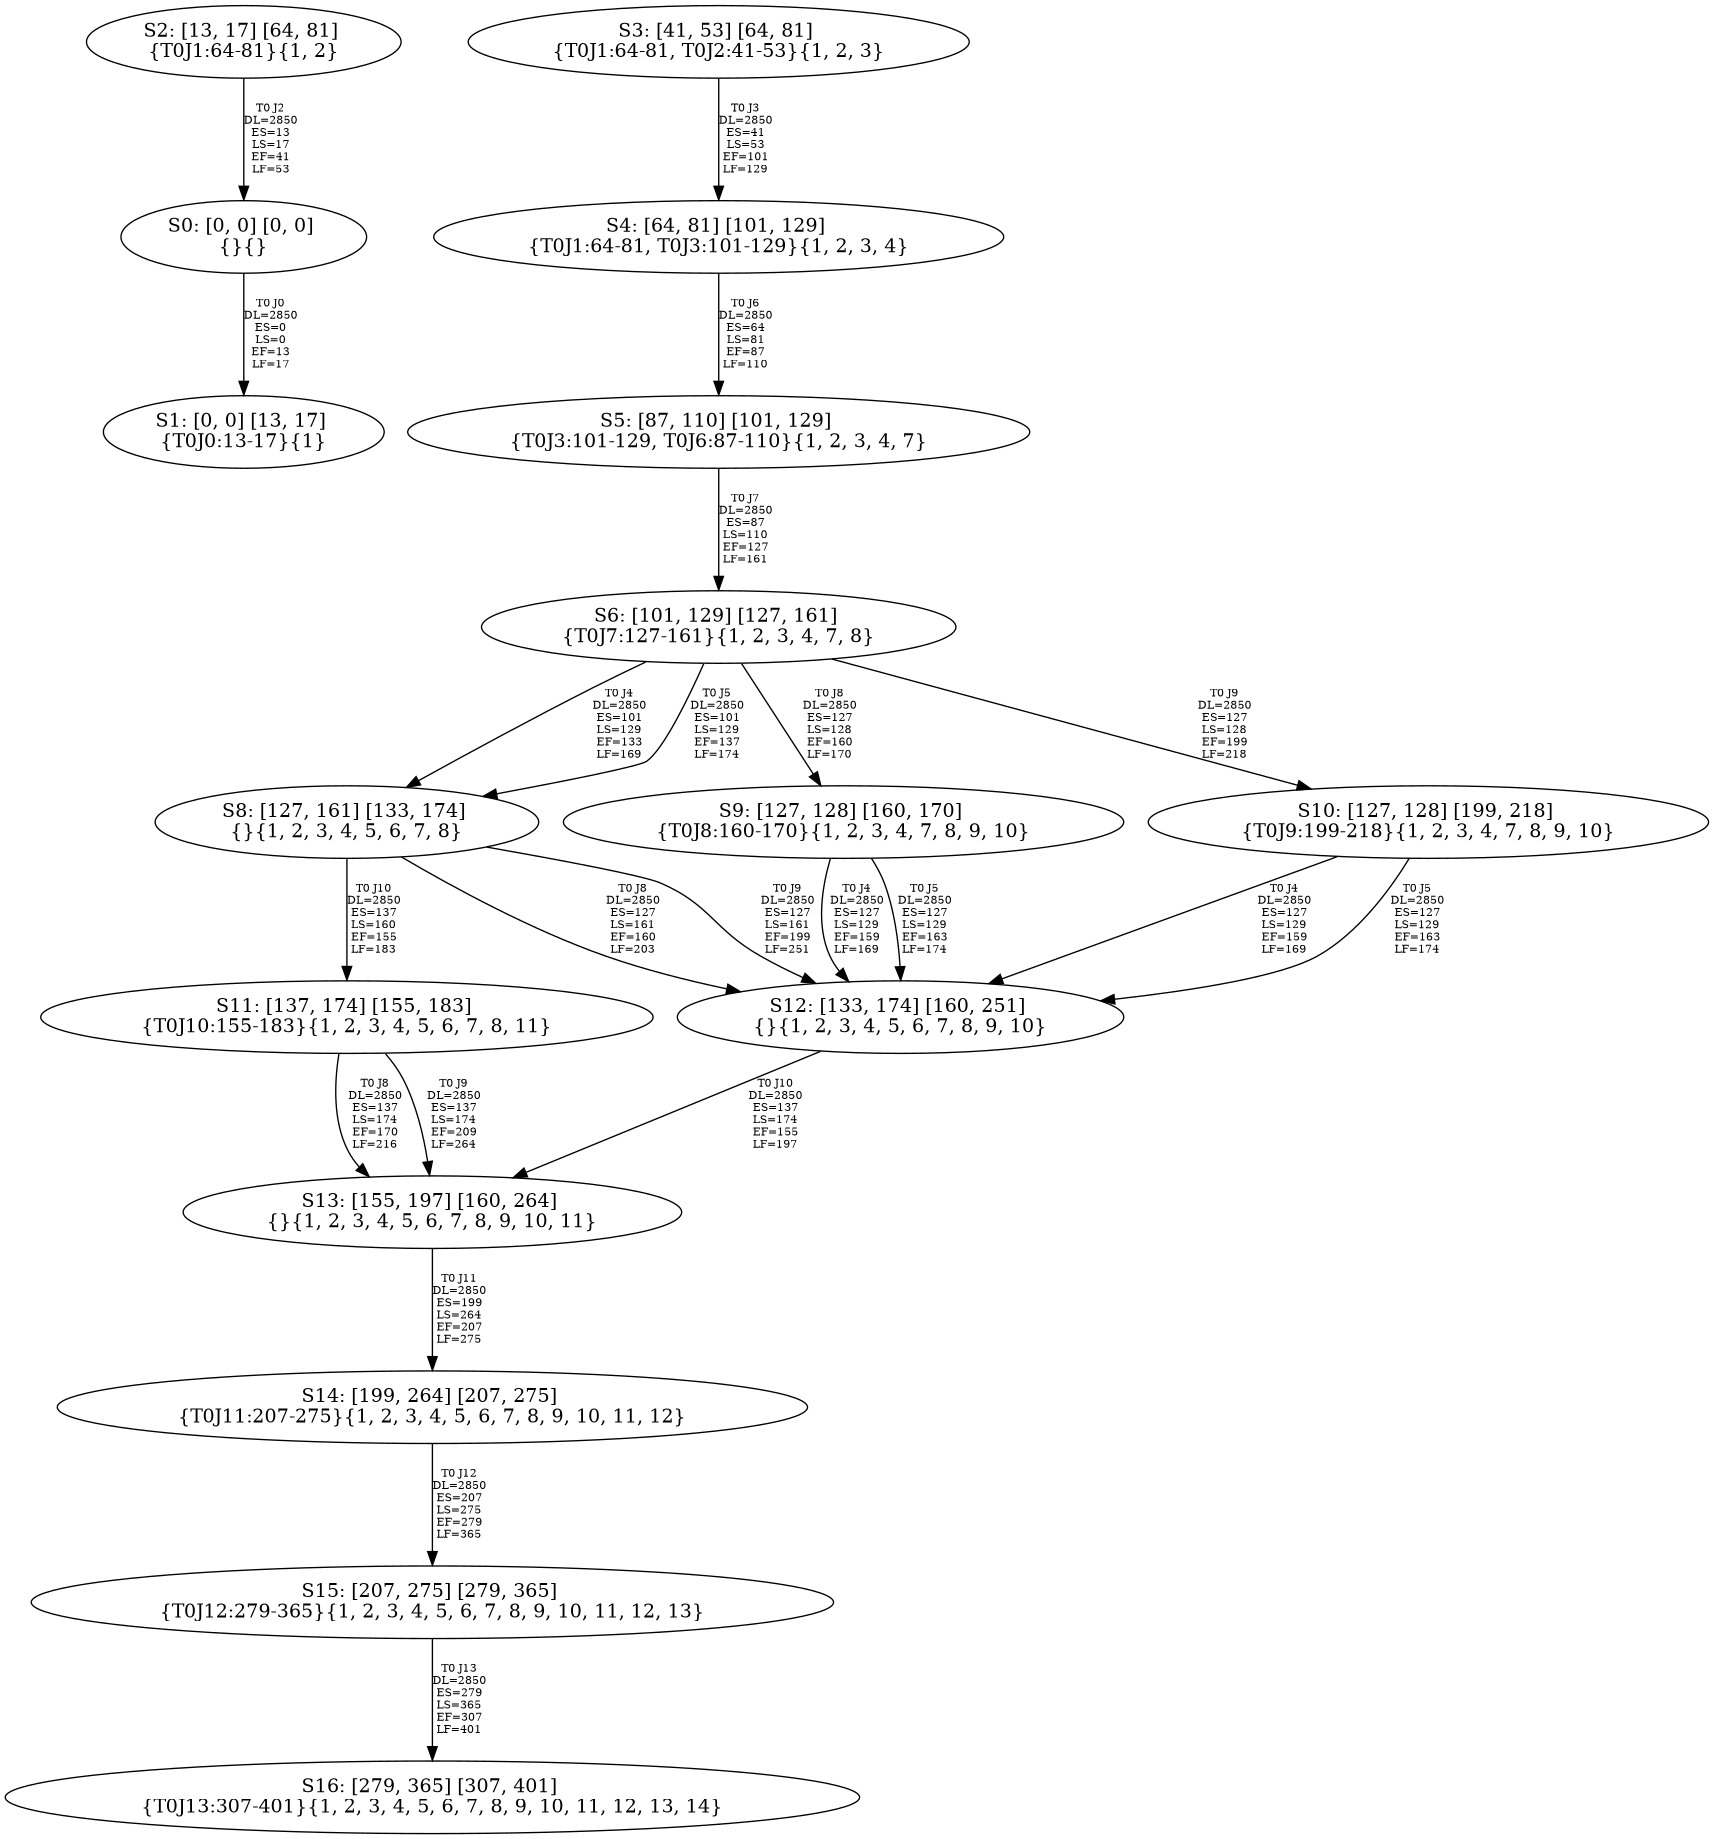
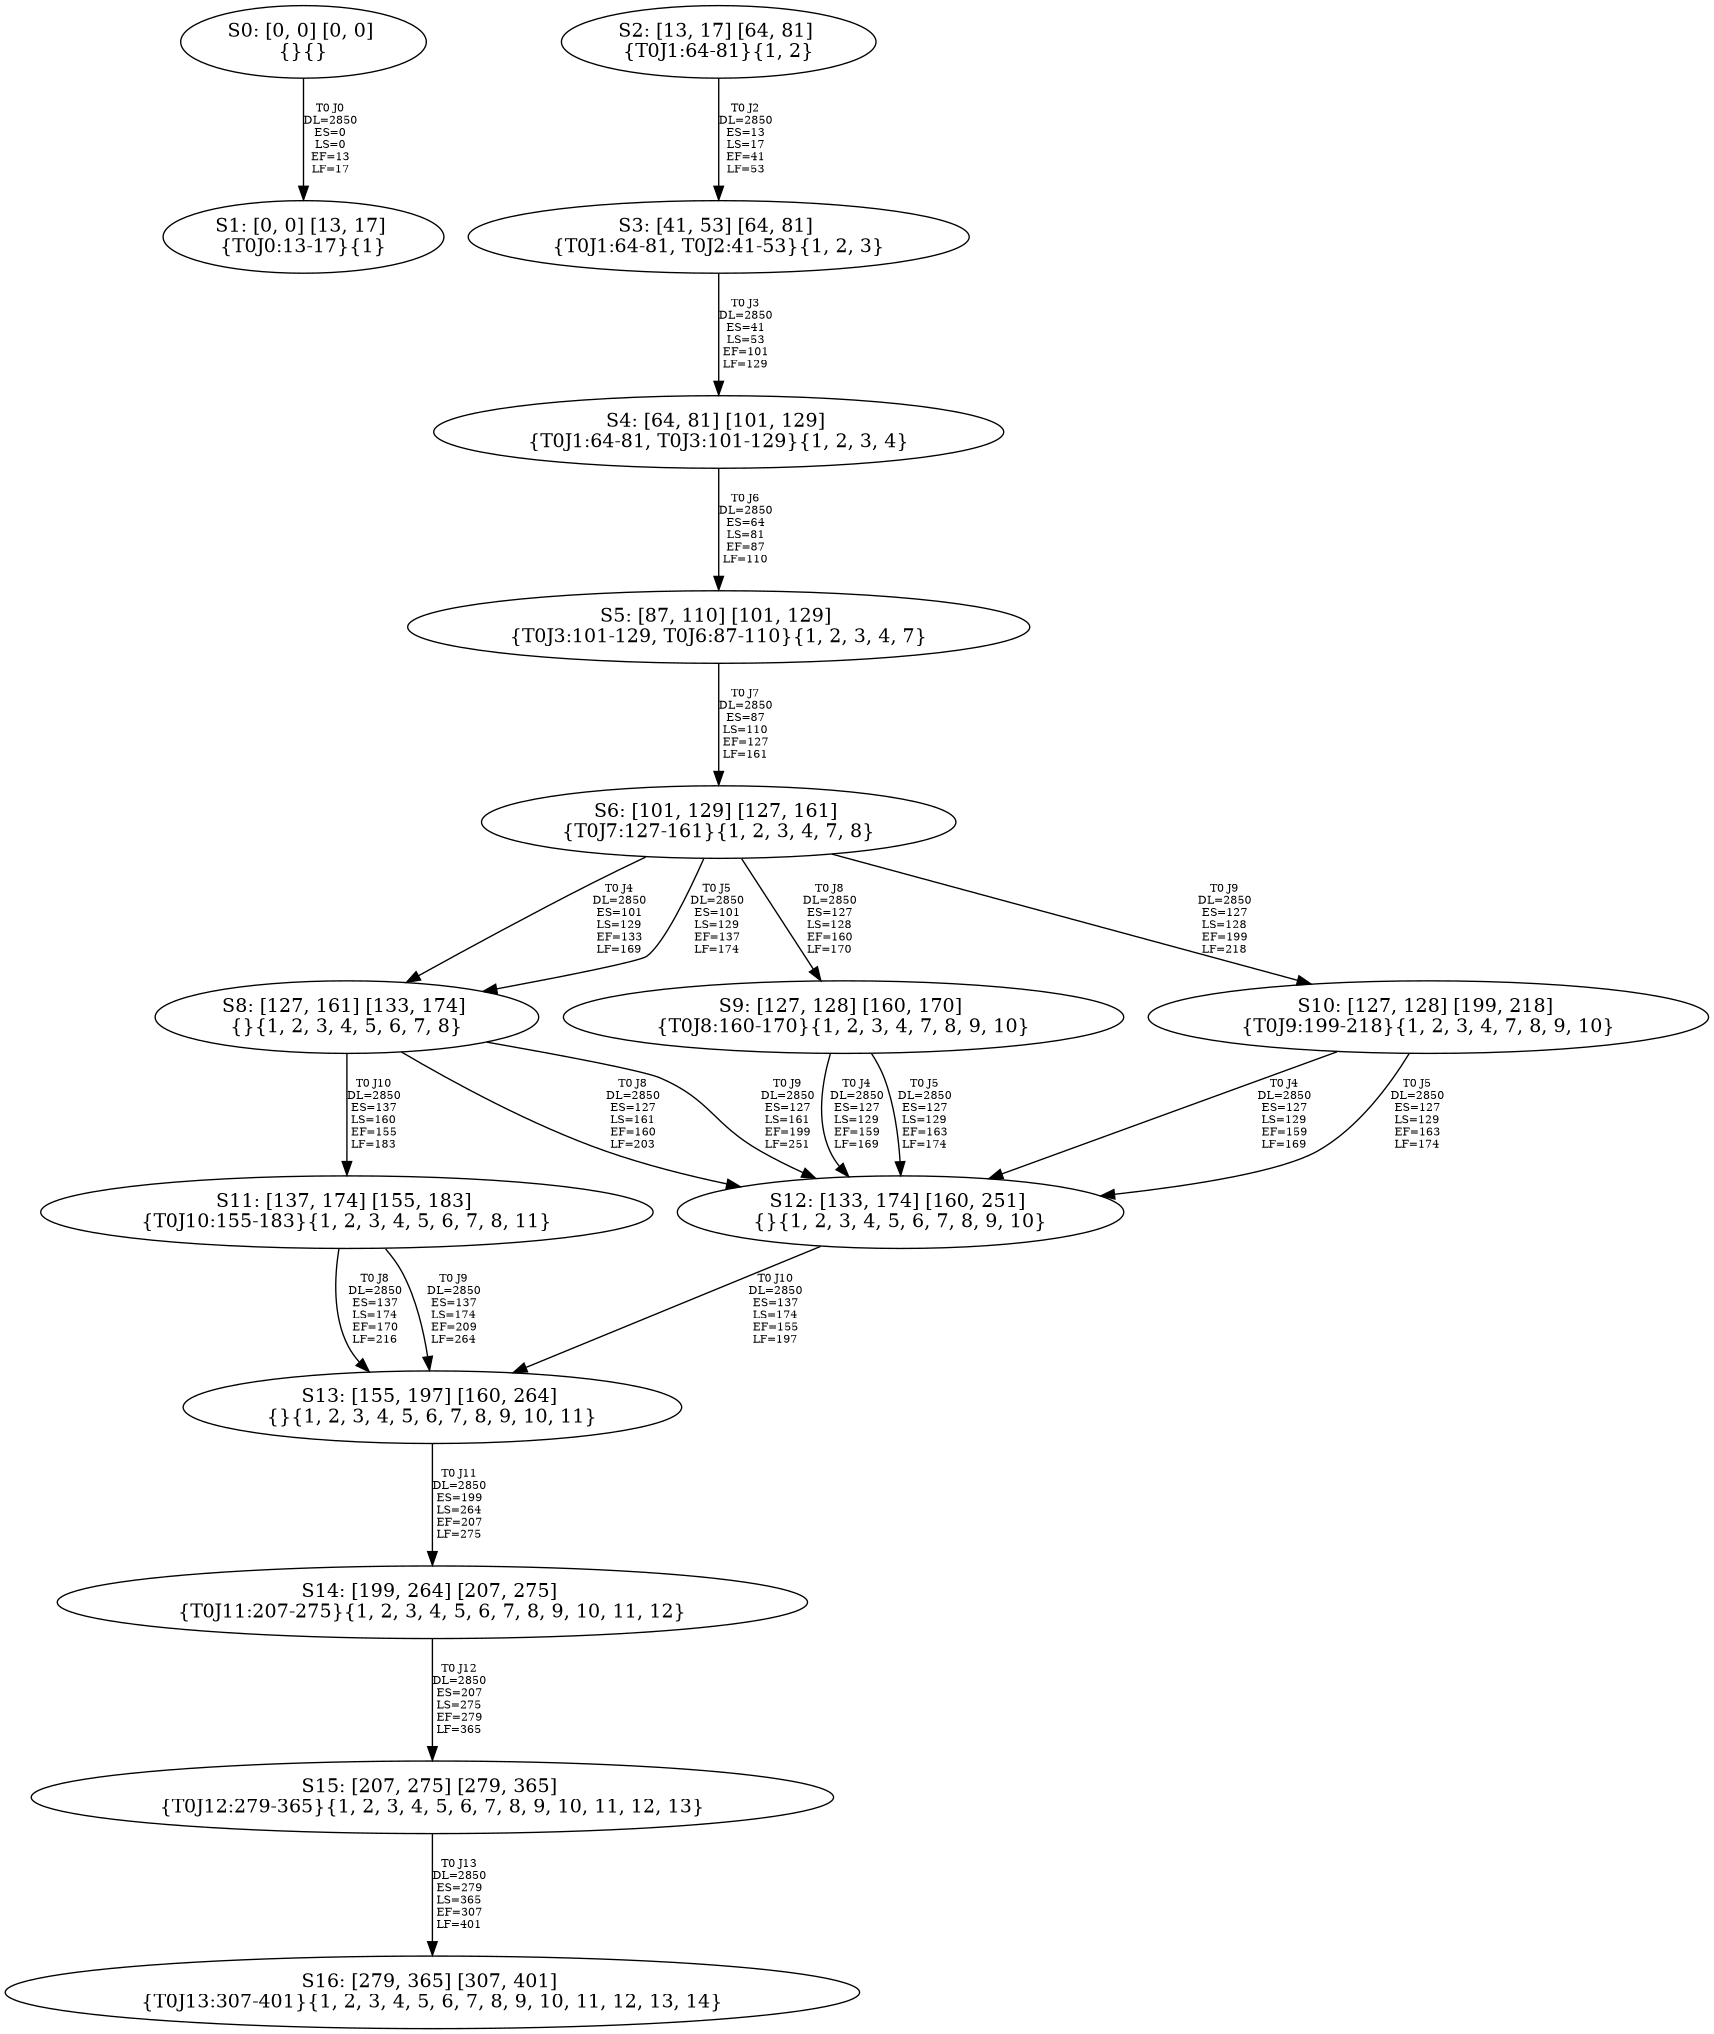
  digraph {
    edge [fontsize=8]
    n1 [label="S0: [0, 0] [0, 0] \n{}{}"]
    n2 [label="S1: [0, 0] [13, 17] \n{T0J0:13-17}{1}"]
    n3 [label="S2: [13, 17] [64, 81] \n{T0J1:64-81}{1, 2}"]
    n4 [label="S3: [41, 53] [64, 81] \n{T0J1:64-81, T0J2:41-53}{1, 2, 3}"]
    n5 [label="S4: [64, 81] [101, 129] \n{T0J1:64-81, T0J3:101-129}{1, 2, 3, 4}"]
    n6 [label="S5: [87, 110] [101, 129] \n{T0J3:101-129, T0J6:87-110}{1, 2, 3, 4, 7}"]
    n7 [label="S6: [101, 129] [127, 161] \n{T0J7:127-161}{1, 2, 3, 4, 7, 8}"]
    n8 [label="S8: [127, 161] [133, 174] \n{}{1, 2, 3, 4, 5, 6, 7, 8}"]
    n9 [label="S9: [127, 128] [160, 170] \n{T0J8:160-170}{1, 2, 3, 4, 7, 8, 9, 10}"]
    n10 [label="S10: [127, 128] [199, 218] \n{T0J9:199-218}{1, 2, 3, 4, 7, 8, 9, 10}"]
    n11 [label="S11: [137, 174] [155, 183] \n{T0J10:155-183}{1, 2, 3, 4, 5, 6, 7, 8, 11}"]
    n12 [label="S12: [133, 174] [160, 251] \n{}{1, 2, 3, 4, 5, 6, 7, 8, 9, 10}"]
    n13 [label="S13: [155, 197] [160, 264] \n{}{1, 2, 3, 4, 5, 6, 7, 8, 9, 10, 11}"]
    n14 [label="S14: [199, 264] [207, 275] \n{T0J11:207-275}{1, 2, 3, 4, 5, 6, 7, 8, 9, 10, 11, 12}"]
    n15 [label="S15: [207, 275] [279, 365] \n{T0J12:279-365}{1, 2, 3, 4, 5, 6, 7, 8, 9, 10, 11, 12, 13}"]
    n16 [label="S16: [279, 365] [307, 401] \n{T0J13:307-401}{1, 2, 3, 4, 5, 6, 7, 8, 9, 10, 11, 12, 13, 14}"]
    n1 -> n2 [label="T0 J0\nDL=2850\nES=0\nLS=0\nEF=13\nLF=17"]
-   n3 -> n1 [label="T0 J2\nDL=2850\nES=13\nLS=17\nEF=41\nLF=53"]
+   n3 -> n4 [label="T0 J2\nDL=2850\nES=13\nLS=17\nEF=41\nLF=53"]
    n4 -> n5 [label="T0 J3\nDL=2850\nES=41\nLS=53\nEF=101\nLF=129"]
    n5 -> n6 [label="T0 J6\nDL=2850\nES=64\nLS=81\nEF=87\nLF=110"]
    n6 -> n7 [label="T0 J7\nDL=2850\nES=87\nLS=110\nEF=127\nLF=161"]
    n7 -> n8 [label="T0 J4\nDL=2850\nES=101\nLS=129\nEF=133\nLF=169"]
    n7 -> n8 [label="T0 J5\nDL=2850\nES=101\nLS=129\nEF=137\nLF=174"]
    n7 -> n9 [label="T0 J8\nDL=2850\nES=127\nLS=128\nEF=160\nLF=170"]
    n7 -> n10 [label="T0 J9\nDL=2850\nES=127\nLS=128\nEF=199\nLF=218"]
    n8 -> n11 [label="T0 J10\nDL=2850\nES=137\nLS=160\nEF=155\nLF=183"]
    n8 -> n12 [label="T0 J8\nDL=2850\nES=127\nLS=161\nEF=160\nLF=203"]
    n8 -> n12 [label="T0 J9\nDL=2850\nES=127\nLS=161\nEF=199\nLF=251"]
    n9 -> n12 [label="T0 J4\nDL=2850\nES=127\nLS=129\nEF=159\nLF=169"]
    n9 -> n12 [label="T0 J5\nDL=2850\nES=127\nLS=129\nEF=163\nLF=174"]
    n10 -> n12 [label="T0 J4\nDL=2850\nES=127\nLS=129\nEF=159\nLF=169"]
    n10 -> n12 [label="T0 J5\nDL=2850\nES=127\nLS=129\nEF=163\nLF=174"]
    n11 -> n13 [label="T0 J8\nDL=2850\nES=137\nLS=174\nEF=170\nLF=216"]
    n11 -> n13 [label="T0 J9\nDL=2850\nES=137\nLS=174\nEF=209\nLF=264"]
    n12 -> n13 [label="T0 J10\nDL=2850\nES=137\nLS=174\nEF=155\nLF=197"]
    n13 -> n14 [label="T0 J11\nDL=2850\nES=199\nLS=264\nEF=207\nLF=275"]
    n14 -> n15 [label="T0 J12\nDL=2850\nES=207\nLS=275\nEF=279\nLF=365"]
    n15 -> n16 [label="T0 J13\nDL=2850\nES=279\nLS=365\nEF=307\nLF=401"]
  }
